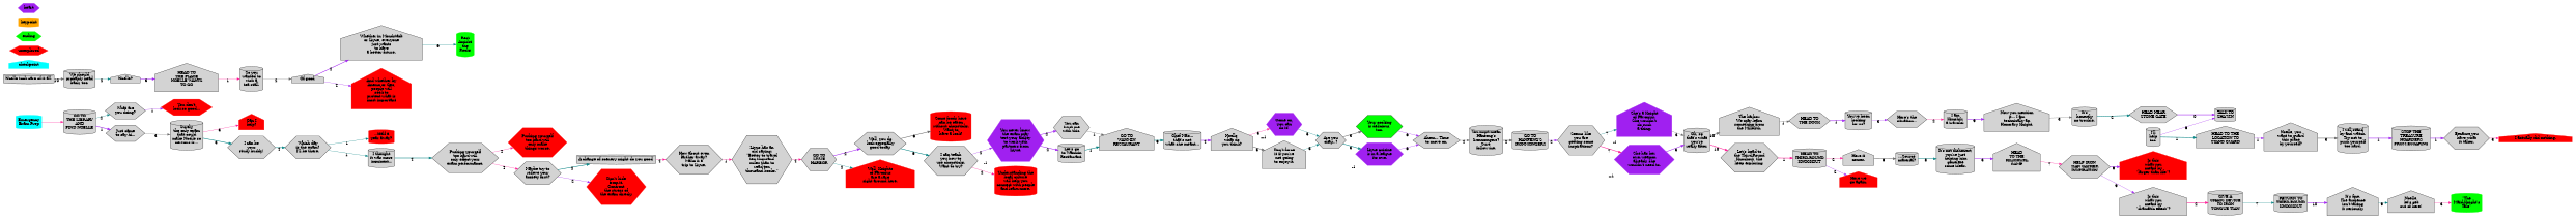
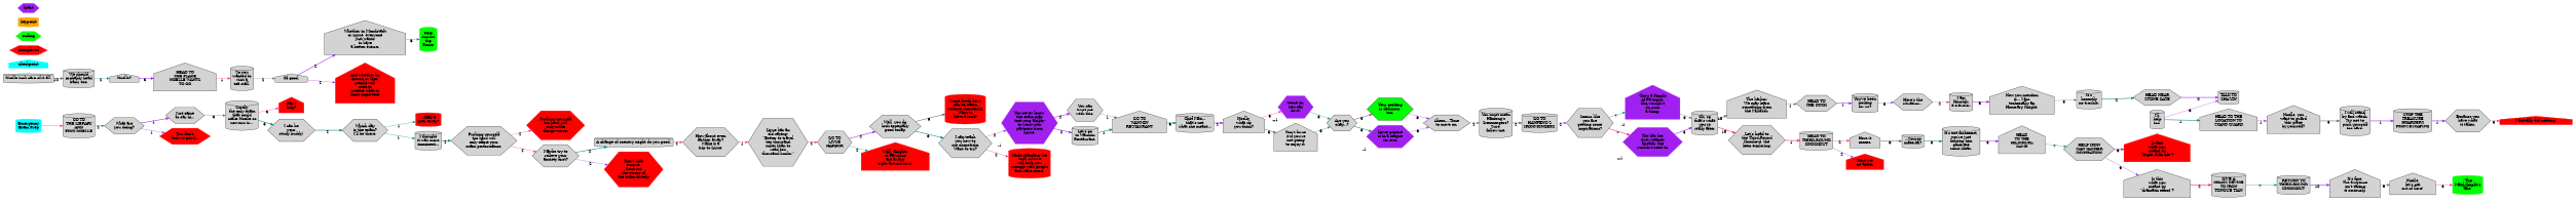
  digraph {
    rankdir=LR
    node [shape=hexagon style=filled]
    edge [color=purple style=solid xlabel=2]
    "GO TO\nTHE LIBRARY\nAND\nFIND NOELLE" [shape=cylinder]
    "What are\nyou doing?"
    "Just came\nto say hi..."
    "You don't\nlook so good..." [color=red]
    "Surely,\nthe only exam\nthat could\nmake Noelle so\nnervous is..." [shape=cylinder]
    "Can I\nhelp?" [color=red shape=house]
    "I can be\nyour\nstudy buddy!"
    "Which day\nis the exam?\nI'll be there."
    "...Half a\nyear away?" [color=red shape=cylinder]
    "I thought\nit was more\nimminent..." [shape=cylinder]
    "Pushing yourself\ntoo hard will\nonly effect your\nexam performance."
    "Pushing yourself\ntoo hard will\nonly make\nthings worse." [color=red]
    "Maybe try to\nrelieve your\nanxiety first?"
    "A change of scenery might do you good." [shape=cylinder]
    "Don't hide\nfrom it.\nConfront\nthe stress of\nthe exam direcly." [color=red]
    "How about even\nfarther away?\nMake it a\ntrip to Liyue."
    "Liyue has an\nold saying:\n\"Better to travel\nten thousand\nmiles than to\nread ten\nthousand books.\""
    "GO TO\nLIYUE\nHARBOR"
    "Well, you do\nlook especially\ngood today."
    "Well, Knights\nof Favonius\nare a rare\nsight around here." [color=red shape=house]
    "Some foods here\ncan be eaten\nwithout chopsticks.\nWant to\nhave a look?" [color=red shape=cylinder]
    "I can teach\nyou how to\nuse chopsticks.\nWant to try?"
    "You never know,\nthe exam may\ntest your ability\nto work with\npartners from\nLiyue." [color=purple xlabel=-1]
    "Understanding the\nlocal culture\nwill help you\nconnect with people\nand learn more." [color=red shape=cylinder]
    "You can\ntrust me\nwith this."
    "Let's go\nto Wanmin\nRestaurant." [shape=cylinder]
    "GO TO\nWANMIN\nRESTAURANT" [shape=house]
    "Chef Mao...\nthat's not\nwhat she meant..." [shape=cylinder]
    "Noelle,\nwhat do\nyou think?" [shape=house]
    "Come on,\nyou can\ndo it!" [color=purple xlabel="+1"]
    "Don't force\nit if you're\nnot going\nto enjoy it." [shape=house]
    "Are you\nokay...?"
    "Your cooking\nis delicious,\ntoo." [fillcolor=green]
    "Liyue cuisine\nis in a league\nits own" [color=purple xlabel=-1]
    "Ahem... Time\nto move on."
    "You must mean\nHanfeng's\nIronmongers?\nSure,\nfollow me." [shape=cylinder]
    "GO TO\nHANFENG'S\nIRONMONGERS" [shape=cylinder]
    "Seems like\nyou are\ngetting some\ninspirations?"
    "She's a Knight\nof Favonius.\nShe wouldn't\ndo such\na thing." [color=purple shape=house xlabel=-1]
    "She has her\nown weapon\nalready, she\nwouldn't need to." [color=purple xlabel="+1"]
    "Oh, so\nthat's what\nyou're\nreally after." [shape=cylinder]
    "The harbor.\nWe may learn\nsomething from\nthe Millelith." [shape=house]
    "Let's head to\nthe Third-Round\nKnockout, the\nkeep exploring."
    "HEAD TO\nTHE DOCK"
    "HEAD TO\nTHIRD-ROUND\nKNOCKOUT" [shape=cylinder]
    "You've been\nlooking\nfor us?" [shape=cylinder]
    "Here it\ncomes." [shape=house]
    "Here we\ngo again." [color=red shape=house]
    "Here's the\nsituation..."
    "I am\nKimshik,\na traveler." [shape=cylinder]
    "Now you mention\nit... I am\ntechnically an\nHonorary Knight." [shape=house]
    "It's\nhonestly\nno trouble." [shape=cylinder]
    "HEAD NEAR\nSTONE GATE"
    "TALK TO\nSHA'YIN" [shape=cylinder]
    "I'll\nhelp\ntoo." [shape=cylinder]
    "HEAD TO THE\nLOCATION TO\nSTAND GUARD" [shape=house]
    "Noelle, you\nwant to guard\nthis place\nby yourself?" [shape=house]
    "I will stand\nby and watch.\nTry not to\npush yourself\ntoo hard." [shape=cylinder]
    "STOP THE\nTREASURE\nHOARDERS\nFROM ESCAPING" [shape=cylinder]
    "Because you\nhave what\nit takes."
    "I actually did nothing." [color=red shape=house]
    "Noelle took care of it all." [shape=cylinder]
    "We should\nprobably head\nback, too." [shape=cylinder]
    "Noelle?" [shape=house]
    "HEAD TO\nTHE PLACE\nNOELLE WANTS\nTO GO" [shape=house]
    "So you\nwanted to\nvisit a\ntea stall." [shape=cylinder]
    n67 [label="Of good." shape=house]
    "Whether in Mondstadt\nor Liyue, everyone\njust wants\nto have\na better future." [shape=house]
    "And whether by\nAnemo or Geo,\npeople will\nseek to\nprotect what is\nmost important" [color=red shape=house]
    "Rest\nAmidst\nthe\nRocks" [color=green shape=cylinder]
    "...Source\nmaterial?" [shape=cylinder]
    "It's not dishonest,\nyou're just\nhelping him\ngenerate\nsome ideas." [shape=cylinder]
    "HEAD\nTO THE\nHILICHURL\nCAMP" [shape=house]
    "HELP IRON\nTIAN GATHER\nINSPIRATION"
    "Is this\nwhat you\nmeant by\n\"larger than life\"?" [color=red shape=house]
    "Is this\nwhat you\nmeant by\n\"dramatic effect\"?" [shape=house]
    "GIVE A\nCHAOS DEVICE\nTO IRON\nTONGUE TIAN" [shape=cylinder]
    "RETURN TO\nTHIRD-ROUND\nKNOCKOUT" [shape=cylinder]
    "It's fine.\nThe audience\nisn't taking\nit seriously." [shape=house]
    "Noelle,\nlet's get\nout of here!" [shape=house]
    "\"The\nMaid-Knight's\nTale\"" [color=green shape=cylinder]
    checkpoint [color=cyan shape=house]
    unexplored [color=red]
    ending [color=green]
    keypoint [color=orange shape=cylinder]
    heart [color=purple]
    n87 [color=cyan label="Emergency\nExam Prep" shape=cylinder]
    "GO TO\nTHE LIBRARY\nAND\nFIND NOELLE" -> "What are\nyou doing?" [color=teal]
-   "GO TO\nTHE LIBRARY\nAND\nFIND NOELLE" -> "Just came\nto say hi..." [style=bold xlabel=1]
+   "What are\nyou doing?" -> "Just came\nto say hi..." [style=bold xlabel=1]
    "What are\nyou doing?" -> "You don't\nlook so good..." [xlabel=1]
    "Just came\nto say hi..." -> "Surely,\nthe only exam\nthat could\nmake Noelle so\nnervous is..." [color=gray40 xlabel=3]
    "Surely,\nthe only exam\nthat could\nmake Noelle so\nnervous is..." -> "Can I\nhelp?" [color=deeppink xlabel=3]
    "Surely,\nthe only exam\nthat could\nmake Noelle so\nnervous is..." -> "I can be\nyour\nstudy buddy!" [color=teal style=bold xlabel=3]
    "I can be\nyour\nstudy buddy!" -> "Which day\nis the exam?\nI'll be there." [color=teal style=bold xlabel=4]
    "Which day\nis the exam?\nI'll be there." -> "...Half a\nyear away?" [color=teal xlabel=1]
    "Which day\nis the exam?\nI'll be there." -> "I thought\nit was more\nimminent..." [color=teal xlabel=1]
    "I thought\nit was more\nimminent..." -> "Pushing yourself\ntoo hard will\nonly effect your\nexam performance." [color=teal style=bold xlabel=4]
    "Pushing yourself\ntoo hard will\nonly effect your\nexam performance." -> "Pushing yourself\ntoo hard will\nonly make\nthings worse." [color=deeppink xlabel=4]
    "Pushing yourself\ntoo hard will\nonly effect your\nexam performance." -> "Maybe try to\nrelieve your\nanxiety first?" [color=deeppink xlabel=4]
    "Maybe try to\nrelieve your\nanxiety first?" -> "A change of scenery might do you good." [color=teal style=bold]
    "Maybe try to\nrelieve your\nanxiety first?" -> "Don't hide\nfrom it.\nConfront\nthe stress of\nthe exam direcly."
    "A change of scenery might do you good." -> "How about even\nfarther away?\nMake it a\ntrip to Liyue." [color=deeppink xlabel=4]
    "How about even\nfarther away?\nMake it a\ntrip to Liyue." -> "Liyue has an\nold saying:\n\"Better to travel\nten thousand\nmiles than to\nread ten\nthousand books.\"" [color=deeppink xlabel=1]
    "Liyue has an\nold saying:\n\"Better to travel\nten thousand\nmiles than to\nread ten\nthousand books.\"" -> "GO TO\nLIYUE\nHARBOR" [color=deeppink xlabel=4]
    "GO TO\nLIYUE\nHARBOR" -> "Well, you do\nlook especially\ngood today." [style=bold]
    "GO TO\nLIYUE\nHARBOR" -> "Well, Knights\nof Favonius\nare a rare\nsight around here." [color=teal]
    "Well, you do\nlook especially\ngood today." -> "Some foods here\ncan be eaten\nwithout chopsticks.\nWant to\nhave a look?" [color=gray40 style=bold xlabel=6]
    "Well, you do\nlook especially\ngood today." -> "I can teach\nyou how to\nuse chopsticks.\nWant to try?" [color=teal style=bold xlabel=6]
    "I can teach\nyou how to\nuse chopsticks.\nWant to try?" -> "You never know,\nthe exam may\ntest your ability\nto work with\npartners from\nLiyue."
    "I can teach\nyou how to\nuse chopsticks.\nWant to try?" -> "Understanding the\nlocal culture\nwill help you\nconnect with people\nand learn more." [color=deeppink]
    "You never know,\nthe exam may\ntest your ability\nto work with\npartners from\nLiyue." -> "You can\ntrust me\nwith this." [style=bold]
    "You never know,\nthe exam may\ntest your ability\nto work with\npartners from\nLiyue." -> "Let's go\nto Wanmin\nRestaurant." [style=bold]
    "You can\ntrust me\nwith this." -> "GO TO\nWANMIN\nRESTAURANT" [color=gray40 xlabel=1]
    "Let's go\nto Wanmin\nRestaurant." -> "GO TO\nWANMIN\nRESTAURANT" [color=teal style=bold xlabel=1]
    "GO TO\nWANMIN\nRESTAURANT" -> "Chef Mao...\nthat's not\nwhat she meant..." [color=teal style=bold xlabel=9]
    "Chef Mao...\nthat's not\nwhat she meant..." -> "Noelle,\nwhat do\nyou think?" [style=bold xlabel=4]
    "Noelle,\nwhat do\nyou think?" -> "Come on,\nyou can\ndo it!" [color=deeppink xlabel=5]
    "Noelle,\nwhat do\nyou think?" -> "Don't force\nit if you're\nnot going\nto enjoy it." [color=gray40 style=bold xlabel=5]
    "Come on,\nyou can\ndo it!" -> "Are you\nokay...?" [color=teal xlabel=5]
    "Don't force\nit if you're\nnot going\nto enjoy it." -> "Are you\nokay...?" [color=teal xlabel=5]
    "Are you\nokay...?" -> "Your cooking\nis delicious,\ntoo." [color=gray40 style=bold xlabel=3]
    "Are you\nokay...?" -> "Liyue cuisine\nis in a league\nits own" [color=teal style=bold xlabel=3]
    "Your cooking\nis delicious,\ntoo." -> "Ahem... Time\nto move on." [xlabel=6]
    "Liyue cuisine\nis in a league\nits own" -> "Ahem... Time\nto move on." [xlabel=6]
    "Ahem... Time\nto move on." -> "You must mean\nHanfeng's\nIronmongers?\nSure,\nfollow me." [color=gray40 xlabel=4]
    "You must mean\nHanfeng's\nIronmongers?\nSure,\nfollow me." -> "GO TO\nHANFENG'S\nIRONMONGERS" [color=gray40 style=bold]
    "GO TO\nHANFENG'S\nIRONMONGERS" -> "Seems like\nyou are\ngetting some\ninspirations?"
    "Seems like\nyou are\ngetting some\ninspirations?" -> "She's a Knight\nof Favonius.\nShe wouldn't\ndo such\na thing." [color=teal xlabel=7]
    "Seems like\nyou are\ngetting some\ninspirations?" -> "She has her\nown weapon\nalready, she\nwouldn't need to." [color=deeppink style=bold xlabel=7]
    "She's a Knight\nof Favonius.\nShe wouldn't\ndo such\na thing." -> "Oh, so\nthat's what\nyou're\nreally after." [color=gray40 xlabel=3]
    "She has her\nown weapon\nalready, she\nwouldn't need to." -> "Oh, so\nthat's what\nyou're\nreally after." [style=bold xlabel=3]
    "Oh, so\nthat's what\nyou're\nreally after." -> "The harbor.\nWe may learn\nsomething from\nthe Millelith." [color=gray40 style=bold xlabel=18]
    "Oh, so\nthat's what\nyou're\nreally after." -> "Let's head to\nthe Third-Round\nKnockout, the\nkeep exploring." [color=deeppink style=bold xlabel=18]
    "The harbor.\nWe may learn\nsomething from\nthe Millelith." -> "HEAD TO\nTHE DOCK" [color=gray40 xlabel=1]
    "Let's head to\nthe Third-Round\nKnockout, the\nkeep exploring." -> "HEAD TO\nTHIRD-ROUND\nKNOCKOUT" [color=deeppink style=bold xlabel=1]
    "HEAD TO\nTHE DOCK" -> "You've been\nlooking\nfor us?" [style=bold xlabel=1]
    "HEAD TO\nTHIRD-ROUND\nKNOCKOUT" -> "Here it\ncomes." [color=deeppink]
    "HEAD TO\nTHIRD-ROUND\nKNOCKOUT" -> "Here we\ngo again."
    "You've been\nlooking\nfor us?" -> "Here's the\nsituation..." [xlabel=3]
    "Here it\ncomes." -> "...Source\nmaterial?" [color=gray40 style=bold xlabel=6]
    "Here's the\nsituation..." -> "I am\nKimshik,\na traveler." [color=deeppink]
    "I am\nKimshik,\na traveler." -> "Now you mention\nit... I am\ntechnically an\nHonorary Knight." [style=bold xlabel=9]
    "Now you mention\nit... I am\ntechnically an\nHonorary Knight." -> "It's\nhonestly\nno trouble." [color=gray40 xlabel=3]
    "It's\nhonestly\nno trouble." -> "HEAD NEAR\nSTONE GATE" [color=teal style=bold]
    "HEAD NEAR\nSTONE GATE" -> "TALK TO\nSHA'YIN" [style=bold xlabel=0]
    "I'll\nhelp\ntoo." -> "TALK TO\nSHA'YIN" [xlabel=6]
    "I'll\nhelp\ntoo." -> "HEAD TO THE\nLOCATION TO\nSTAND GUARD" [color=teal style=bold xlabel=1]
    "HEAD TO THE\nLOCATION TO\nSTAND GUARD" -> "Noelle, you\nwant to guard\nthis place\nby yourself?" [xlabel=1]
    "Noelle, you\nwant to guard\nthis place\nby yourself?" -> "I will stand\nby and watch.\nTry not to\npush yourself\ntoo hard." [color=gray40 style=bold xlabel=3]
    "I will stand\nby and watch.\nTry not to\npush yourself\ntoo hard." -> "STOP THE\nTREASURE\nHOARDERS\nFROM ESCAPING" [style=bold xlabel=1]
    "STOP THE\nTREASURE\nHOARDERS\nFROM ESCAPING" -> "Because you\nhave what\nit takes." [style=bold xlabel=1]
    "Because you\nhave what\nit takes." -> "I actually did nothing." [color=deeppink xlabel=3]
    "Noelle took care of it all." -> "We should\nprobably head\nback, too." [color=gray40 style=bold xlabel=10]
    "We should\nprobably head\nback, too." -> "Noelle?" [color=teal]
    "Noelle?" -> "HEAD TO\nTHE PLACE\nNOELLE WANTS\nTO GO" [style=bold xlabel=3]
    "HEAD TO\nTHE PLACE\nNOELLE WANTS\nTO GO" -> "So you\nwanted to\nvisit a\ntea stall." [color=deeppink xlabel=1]
    "So you\nwanted to\nvisit a\ntea stall." -> n67 [color=gray40]
    n67 -> "Whether in Mondstadt\nor Liyue, everyone\njust wants\nto have\na better future." [style=bold xlabel=4]
    n67 -> "And whether by\nAnemo or Geo,\npeople will\nseek to\nprotect what is\nmost important" [xlabel=4]
    "Whether in Mondstadt\nor Liyue, everyone\njust wants\nto have\na better future." -> "Rest\nAmidst\nthe\nRocks" [color=teal xlabel=6]
    "...Source\nmaterial?" -> "It's not dishonest,\nyou're just\nhelping him\ngenerate\nsome ideas." [color=teal style=bold xlabel=8]
    "It's not dishonest,\nyou're just\nhelping him\ngenerate\nsome ideas." -> "HEAD\nTO THE\nHILICHURL\nCAMP" [style=bold xlabel=3]
-   "HEAD\nTO THE\nHILICHURL\nCAMP" -> "HELP IRON\nTIAN GATHER\nINSPIRATION" [color=deeppink xlabel=7]
+   "HEAD\nTO THE\nHILICHURL\nCAMP" -> "HELP IRON\nTIAN GATHER\nINSPIRATION" [color=teal xlabel=7]
    "HELP IRON\nTIAN GATHER\nINSPIRATION" -> "Is this\nwhat you\nmeant by\n\"larger than life\"?" [style=bold xlabel=9]
    "HELP IRON\nTIAN GATHER\nINSPIRATION" -> "Is this\nwhat you\nmeant by\n\"dramatic effect\"?" [xlabel=9]
    "Is this\nwhat you\nmeant by\n\"dramatic effect\"?" -> "GIVE A\nCHAOS DEVICE\nTO IRON\nTONGUE TIAN" [color=deeppink style=bold]
    "GIVE A\nCHAOS DEVICE\nTO IRON\nTONGUE TIAN" -> "RETURN TO\nTHIRD-ROUND\nKNOCKOUT" [color=teal xlabel=7]
    "RETURN TO\nTHIRD-ROUND\nKNOCKOUT" -> "It's fine.\nThe audience\nisn't taking\nit seriously." [style=bold xlabel=10]
    "It's fine.\nThe audience\nisn't taking\nit seriously." -> "Noelle,\nlet's get\nout of here!" [color=teal xlabel=9]
    "Noelle,\nlet's get\nout of here!" -> "\"The\nMaid-Knight's\nTale\"" [color=deeppink xlabel=3]
    n87 -> "GO TO\nTHE LIBRARY\nAND\nFIND NOELLE" [color=deeppink xlabel=""]
  }
